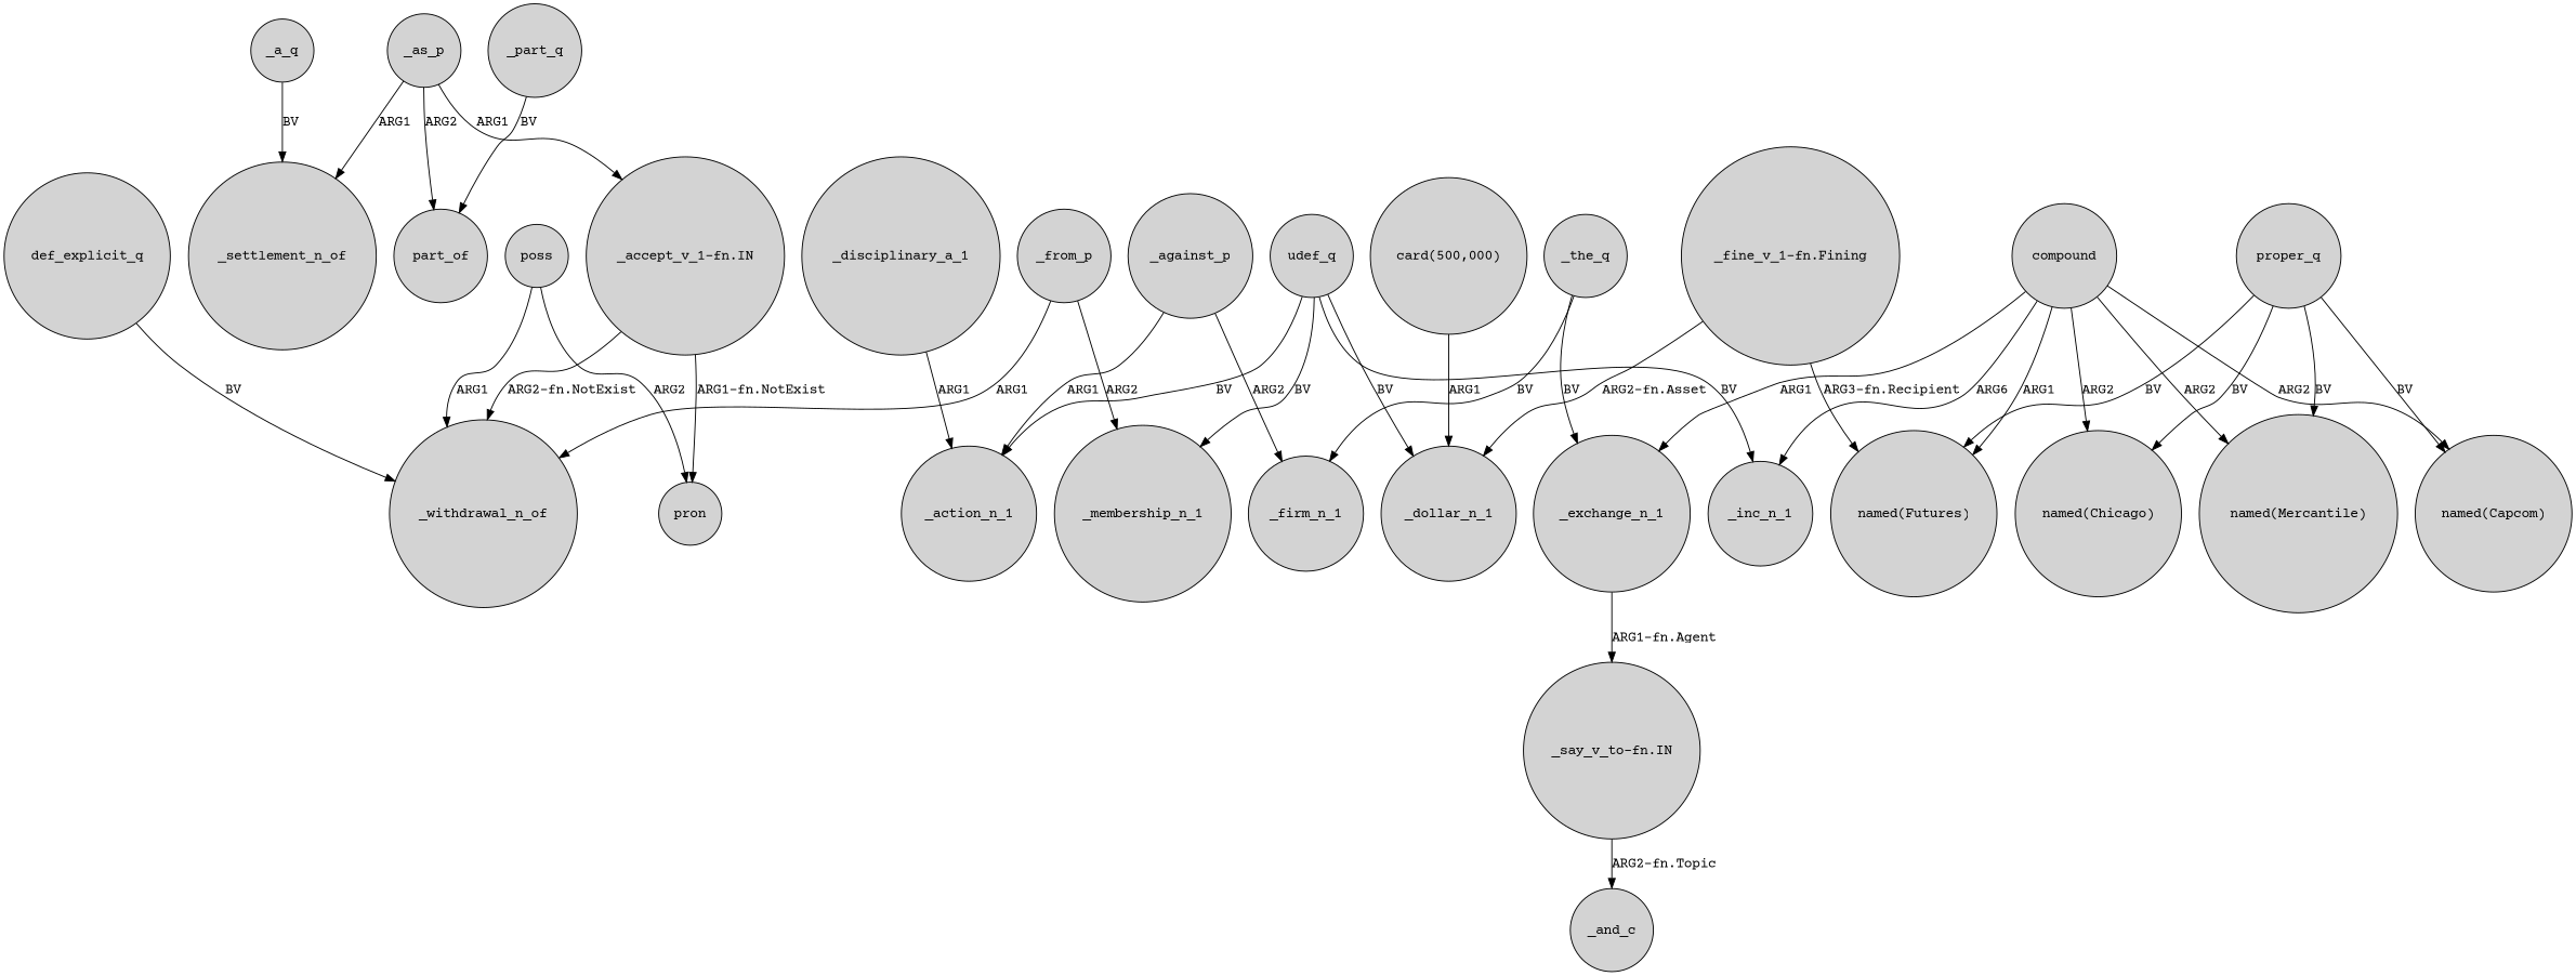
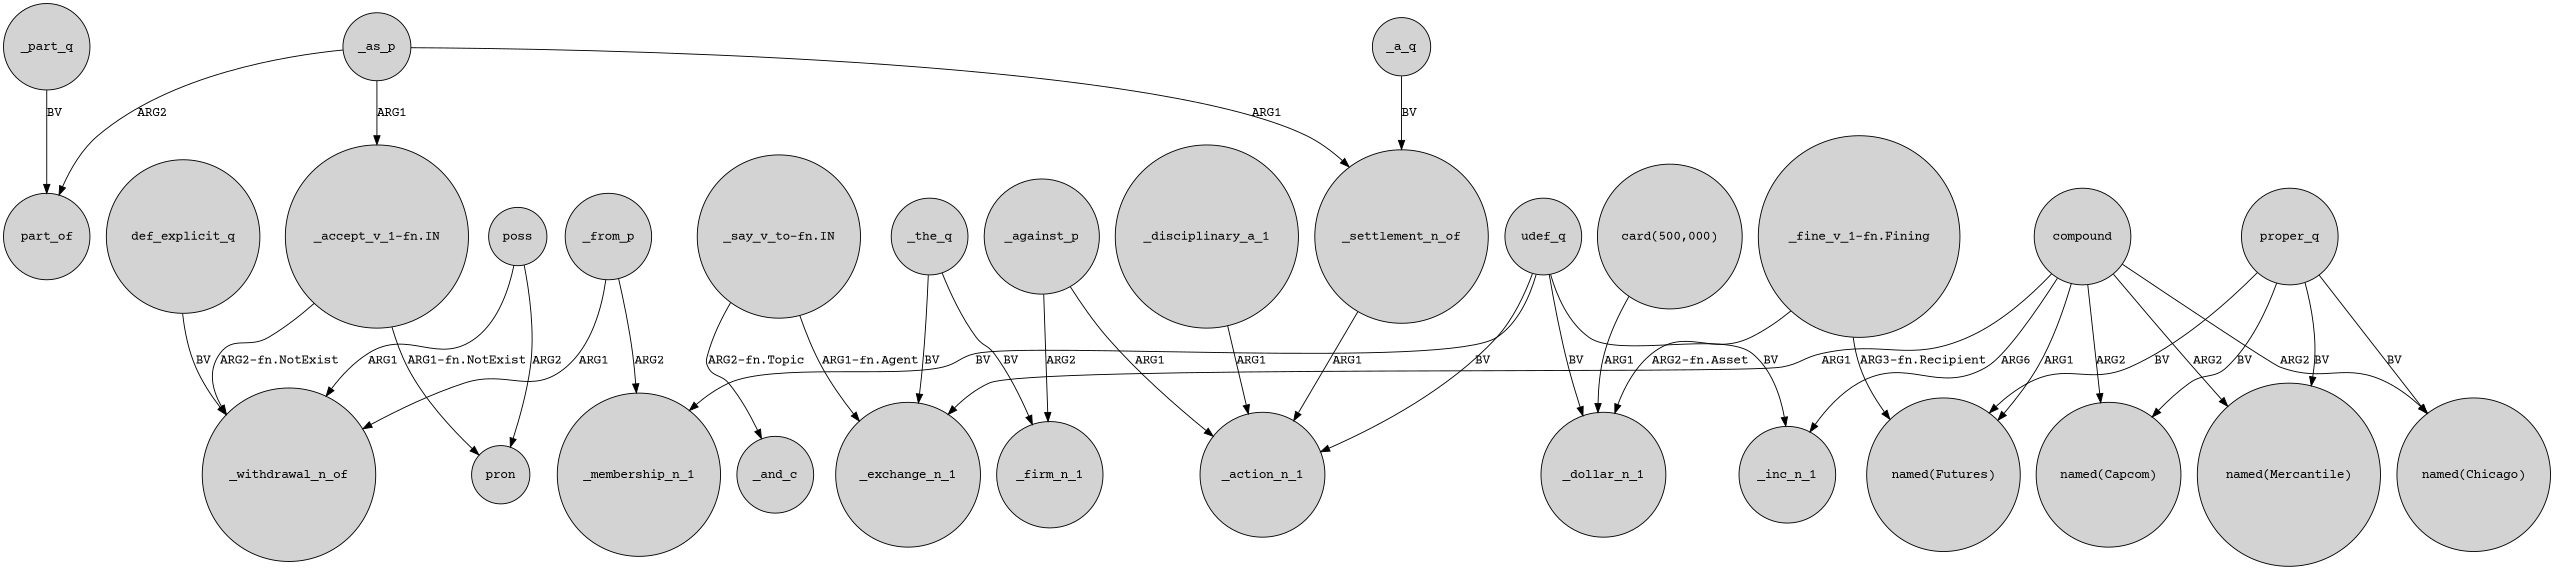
  digraph {
    fontname="Courier Prime"
    node [fontname="Courier Prime" shape=circle style=filled]
    edge [fontname="Courier Prime"]
    "_say_v_to-fn.IN"
    _exchange_n_1
    _and_c
    udef_q
    _membership_n_1
    _inc_n_1
    _action_n_1
    _dollar_n_1
    _from_p
    _withdrawal_n_of
    _a_q
    _settlement_n_of
    poss
    pron
    proper_q
    "named(Futures)"
    "named(Capcom)"
    "named(Mercantile)"
    "named(Chicago)"
    _as_p
    part_of
    "_accept_v_1-fn.IN"
    def_explicit_q
    compound
    _against_p
    _firm_n_1
    _part_q
    "_fine_v_1-fn.Fining"
    _disciplinary_a_1
    _the_q
    "card(500,000)"
-   _exchange_n_1 -> "_say_v_to-fn.IN" [label="ARG1-fn.Agent"]
+   "_say_v_to-fn.IN" -> _exchange_n_1 [label="ARG1-fn.Agent"]
    "_say_v_to-fn.IN" -> _and_c [label="ARG2-fn.Topic"]
    udef_q -> _membership_n_1 [label=BV]
    udef_q -> _inc_n_1 [label=BV]
    udef_q -> _action_n_1 [label=BV]
    udef_q -> _dollar_n_1 [label=BV]
    _from_p -> _membership_n_1 [label=ARG2]
    _from_p -> _withdrawal_n_of [label=ARG1]
    _a_q -> _settlement_n_of [label=BV]
+   _settlement_n_of -> _action_n_1 [label=ARG1]
    poss -> _withdrawal_n_of [label=ARG1]
    poss -> pron [label=ARG2]
    proper_q -> "named(Futures)" [label=BV]
    proper_q -> "named(Capcom)" [label=BV]
    proper_q -> "named(Mercantile)" [label=BV]
    proper_q -> "named(Chicago)" [label=BV]
    _as_p -> _settlement_n_of [label=ARG1]
    _as_p -> part_of [label=ARG2]
    _as_p -> "_accept_v_1-fn.IN" [label=ARG1]
    "_accept_v_1-fn.IN" -> _withdrawal_n_of [label="ARG2-fn.NotExist"]
    "_accept_v_1-fn.IN" -> pron [label="ARG1-fn.NotExist"]
    def_explicit_q -> _withdrawal_n_of [label=BV]
    compound -> _exchange_n_1 [label=ARG1]
    compound -> _inc_n_1 [label=ARG6]
    compound -> "named(Futures)" [label=ARG1]
    compound -> "named(Capcom)" [label=ARG2]
    compound -> "named(Mercantile)" [label=ARG2]
    compound -> "named(Chicago)" [label=ARG2]
    _against_p -> _action_n_1 [label=ARG1]
    _against_p -> _firm_n_1 [label=ARG2]
    _part_q -> part_of [label=BV]
    "_fine_v_1-fn.Fining" -> _dollar_n_1 [label="ARG2-fn.Asset"]
    "_fine_v_1-fn.Fining" -> "named(Futures)" [label="ARG3-fn.Recipient"]
    _disciplinary_a_1 -> _action_n_1 [label=ARG1]
    _the_q -> _exchange_n_1 [label=BV]
    _the_q -> _firm_n_1 [label=BV]
    "card(500,000)" -> _dollar_n_1 [label=ARG1]
  }
